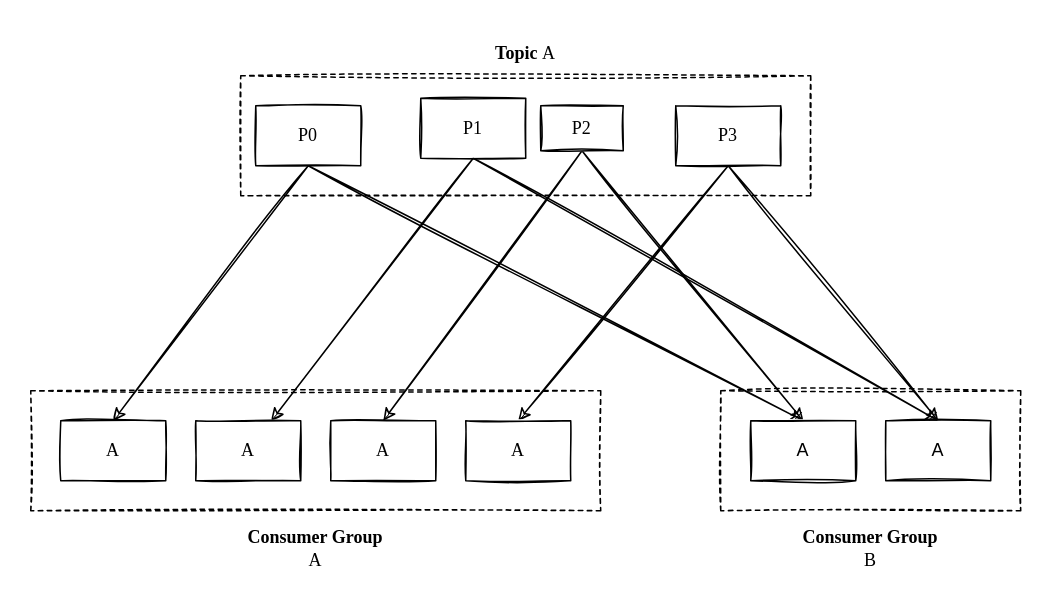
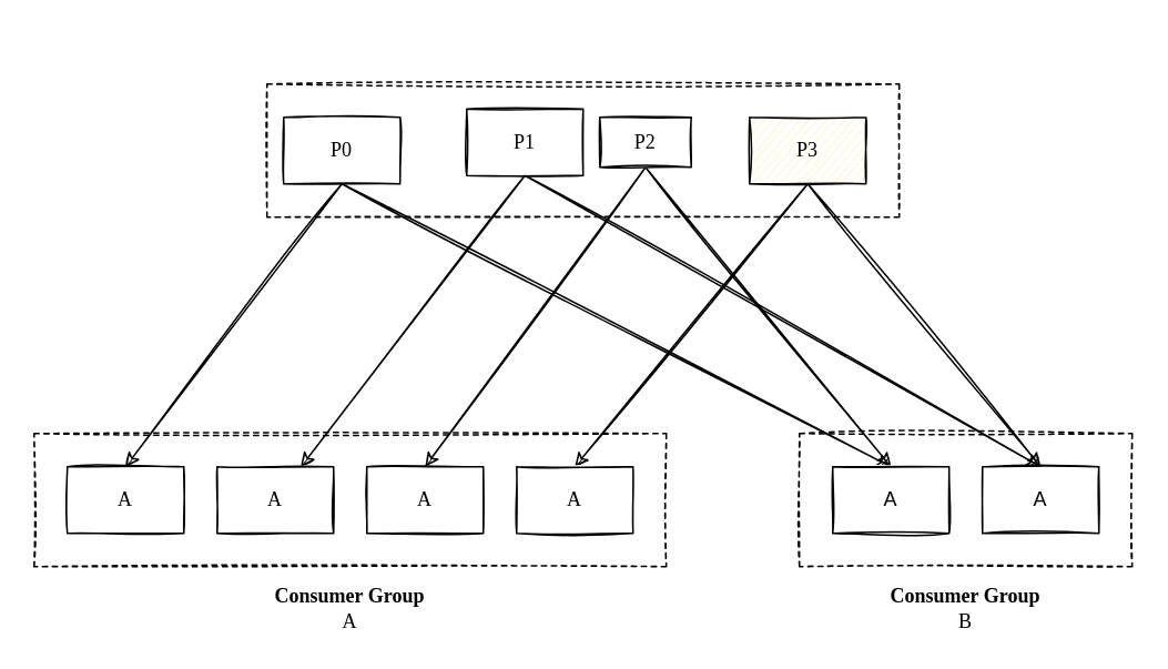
  <mxCell id="0" />
  <mxCell id="1" parent="0" />
  <mxCell id="2" value="" style="rounded=0;whiteSpace=wrap;html=1;sketch=1;dashed=1;" vertex="1" parent="1"><mxGeometry x="480" y="260" width="200" height="80" as="geometry" /></mxCell>
  <mxCell id="3" value="" style="rounded=0;whiteSpace=wrap;html=1;sketch=1;dashed=1;" vertex="1" parent="1"><mxGeometry x="20" y="260" width="380" height="80" as="geometry" /></mxCell>
  <mxCell id="4" value="" style="rounded=0;whiteSpace=wrap;html=1;sketch=1;dashed=1;" vertex="1" parent="1"><mxGeometry x="160" y="50" width="380" height="80" as="geometry" /></mxCell>
  <mxCell id="5" style="rounded=0;orthogonalLoop=1;jettySize=auto;html=1;exitX=0.5;exitY=1;exitDx=0;exitDy=0;entryX=0.5;entryY=0;entryDx=0;entryDy=0;fontFamily=Comic Sans MS;sketch=1;" edge="1" parent="1" source="7" target="18"><mxGeometry relative="1" as="geometry" /></mxCell>
  <mxCell id="6" style="rounded=0;sketch=1;orthogonalLoop=1;jettySize=auto;html=1;exitX=0.5;exitY=1;exitDx=0;exitDy=0;entryX=0.5;entryY=0;entryDx=0;entryDy=0;fontFamily=Comic Sans MS;" edge="1" parent="1" source="7" target="22"><mxGeometry relative="1" as="geometry" /></mxCell>
  <mxCell id="7" value="&lt;font face=&quot;Comic Sans MS&quot;&gt;P0&lt;/font&gt;" style="rounded=0;whiteSpace=wrap;html=1;sketch=1;" vertex="1" parent="1"><mxGeometry x="170" y="70" width="70" height="40" as="geometry" /></mxCell>
  <mxCell id="8" style="rounded=0;orthogonalLoop=1;jettySize=auto;html=1;exitX=0.5;exitY=1;exitDx=0;exitDy=0;fontFamily=Comic Sans MS;sketch=1;" edge="1" parent="1" source="10" target="19"><mxGeometry relative="1" as="geometry" /></mxCell>
  <mxCell id="9" style="edgeStyle=none;rounded=0;sketch=1;orthogonalLoop=1;jettySize=auto;html=1;exitX=0.5;exitY=1;exitDx=0;exitDy=0;fontFamily=Comic Sans MS;entryX=0.5;entryY=0;entryDx=0;entryDy=0;" edge="1" parent="1" source="10" target="23"><mxGeometry relative="1" as="geometry"><mxPoint x="680" y="230" as="targetPoint" /></mxGeometry></mxCell>
  <mxCell id="10" value="&lt;span style=&quot;font-family: &amp;quot;Comic Sans MS&amp;quot;;&quot;&gt;P1&lt;/span&gt;" style="rounded=0;whiteSpace=wrap;html=1;sketch=1;" vertex="1" parent="1"><mxGeometry x="280" y="65" width="70" height="40" as="geometry" /></mxCell>
  <mxCell id="11" style="rounded=0;sketch=1;orthogonalLoop=1;jettySize=auto;html=1;exitX=0.5;exitY=1;exitDx=0;exitDy=0;entryX=0.5;entryY=0;entryDx=0;entryDy=0;fontFamily=Comic Sans MS;" edge="1" parent="1" source="13" target="20"><mxGeometry relative="1" as="geometry" /></mxCell>
  <mxCell id="12" style="edgeStyle=none;rounded=0;sketch=1;orthogonalLoop=1;jettySize=auto;html=1;exitX=0.5;exitY=1;exitDx=0;exitDy=0;entryX=0.5;entryY=0;entryDx=0;entryDy=0;fontFamily=Comic Sans MS;" edge="1" parent="1" source="13" target="22"><mxGeometry relative="1" as="geometry" /></mxCell>
  <mxCell id="13" value="&lt;span style=&quot;font-family: &amp;quot;Comic Sans MS&amp;quot;;&quot;&gt;P2&lt;/span&gt;" style="rounded=0;whiteSpace=wrap;html=1;sketch=1;" vertex="1" parent="1"><mxGeometry x="360" y="70" width="55" height="30" as="geometry" /></mxCell>
  <mxCell id="14" style="rounded=0;sketch=1;orthogonalLoop=1;jettySize=auto;html=1;exitX=0.5;exitY=1;exitDx=0;exitDy=0;fontFamily=Comic Sans MS;entryX=0.5;entryY=0;entryDx=0;entryDy=0;" edge="1" parent="1" source="16" target="21"><mxGeometry relative="1" as="geometry" /></mxCell>
  <mxCell id="15" style="edgeStyle=none;rounded=0;sketch=1;orthogonalLoop=1;jettySize=auto;html=1;exitX=0.5;exitY=1;exitDx=0;exitDy=0;entryX=0.5;entryY=0;entryDx=0;entryDy=0;fontFamily=Comic Sans MS;" edge="1" parent="1" source="16" target="23"><mxGeometry relative="1" as="geometry" /></mxCell>
- <mxCell id="16" value="&lt;span style=&quot;font-family: &amp;quot;Comic Sans MS&amp;quot;;&quot;&gt;P3&lt;/span&gt;" style="rounded=0;whiteSpace=wrap;html=1;sketch=1;" vertex="1" parent="1"><mxGeometry x="450" y="70" width="70" height="40" as="geometry" /></mxCell>
- <mxCell id="17" value="&lt;font face=&quot;Comic Sans MS&quot;&gt;&lt;b&gt;Topic &lt;/b&gt;A&lt;/font&gt;" style="text;html=1;strokeColor=none;fillColor=none;align=center;verticalAlign=middle;whiteSpace=wrap;rounded=0;dashed=1;sketch=1;" vertex="1" parent="1"><mxGeometry x="320" y="20" width="60" height="30" as="geometry" /></mxCell>
+ <mxCell id="16" value="&lt;span style=&quot;font-family: &amp;quot;Comic Sans MS&amp;quot;;&quot;&gt;P3&lt;/span&gt;" style="rounded=0;whiteSpace=wrap;html=1;sketch=1;fillColor=#fff2cc;" vertex="1" parent="1"><mxGeometry x="450" y="70" width="70" height="40" as="geometry" /></mxCell>
  <mxCell id="18" value="&lt;font face=&quot;Comic Sans MS&quot;&gt;A&lt;/font&gt;" style="rounded=0;whiteSpace=wrap;html=1;sketch=1;" vertex="1" parent="1"><mxGeometry x="40" y="280" width="70" height="40" as="geometry" /></mxCell>
  <mxCell id="19" value="&lt;span style=&quot;font-family: &amp;quot;Comic Sans MS&amp;quot;;&quot;&gt;A&lt;/span&gt;" style="rounded=0;whiteSpace=wrap;html=1;sketch=1;" vertex="1" parent="1"><mxGeometry x="130" y="280" width="70" height="40" as="geometry" /></mxCell>
  <mxCell id="20" value="&lt;span style=&quot;font-family: &amp;quot;Comic Sans MS&amp;quot;;&quot;&gt;A&lt;/span&gt;" style="rounded=0;whiteSpace=wrap;html=1;sketch=1;" vertex="1" parent="1"><mxGeometry x="220" y="280" width="70" height="40" as="geometry" /></mxCell>
  <mxCell id="21" value="&lt;span style=&quot;font-family: &amp;quot;Comic Sans MS&amp;quot;;&quot;&gt;A&lt;/span&gt;" style="rounded=0;whiteSpace=wrap;html=1;sketch=1;" vertex="1" parent="1"><mxGeometry x="310" y="280" width="70" height="40" as="geometry" /></mxCell>
  <mxCell id="22" value="A" style="rounded=0;whiteSpace=wrap;html=1;sketch=1;" vertex="1" parent="1"><mxGeometry x="500" y="280" width="70" height="40" as="geometry" /></mxCell>
  <mxCell id="23" value="A" style="rounded=0;whiteSpace=wrap;html=1;sketch=1;" vertex="1" parent="1"><mxGeometry x="590" y="280" width="70" height="40" as="geometry" /></mxCell>
  <mxCell id="24" value="&lt;font face=&quot;Comic Sans MS&quot;&gt;&lt;b&gt;Consumer Group&lt;br&gt;&lt;/b&gt;A&lt;/font&gt;" style="text;html=1;strokeColor=none;fillColor=none;align=center;verticalAlign=middle;whiteSpace=wrap;rounded=0;dashed=1;sketch=1;" vertex="1" parent="1"><mxGeometry x="155" y="350" width="110" height="30" as="geometry" /></mxCell>
  <mxCell id="25" value="&lt;font face=&quot;Comic Sans MS&quot;&gt;&lt;b&gt;Consumer Group&lt;br&gt;&lt;/b&gt;B&lt;br&gt;&lt;/font&gt;" style="text;html=1;strokeColor=none;fillColor=none;align=center;verticalAlign=middle;whiteSpace=wrap;rounded=0;dashed=1;sketch=1;" vertex="1" parent="1"><mxGeometry x="525" y="350" width="110" height="30" as="geometry" /></mxCell>
